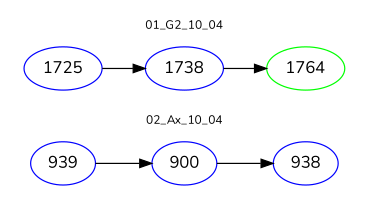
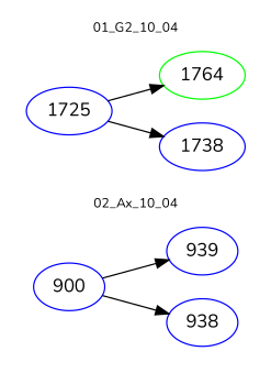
  digraph {
    fontname=Nunito
    rankdir=LR
    node [color=blue fontname=Nunito]
    edge [color=black fontname=Nunito]
    n1 [label=900]
    n2 [label=938]
    n3 [label=939]
    n4 [label=1725]
    n5 [label=1738]
    n6 [color=green label=1764]
    subgraph cluster_1 {
      color=white
      fontsize=10
      label="02_Ax_10_04"
      n1
      n2
      n3
    }
    subgraph cluster_2 {
      color=white
      fontsize=10
      label="01_G2_10_04"
      n4
      n5
      n6
    }
    n1 -> n2
-   n3 -> n1
+   n1 -> n3
    n4 -> n5
-   n5 -> n6
+   n4 -> n6
  }
